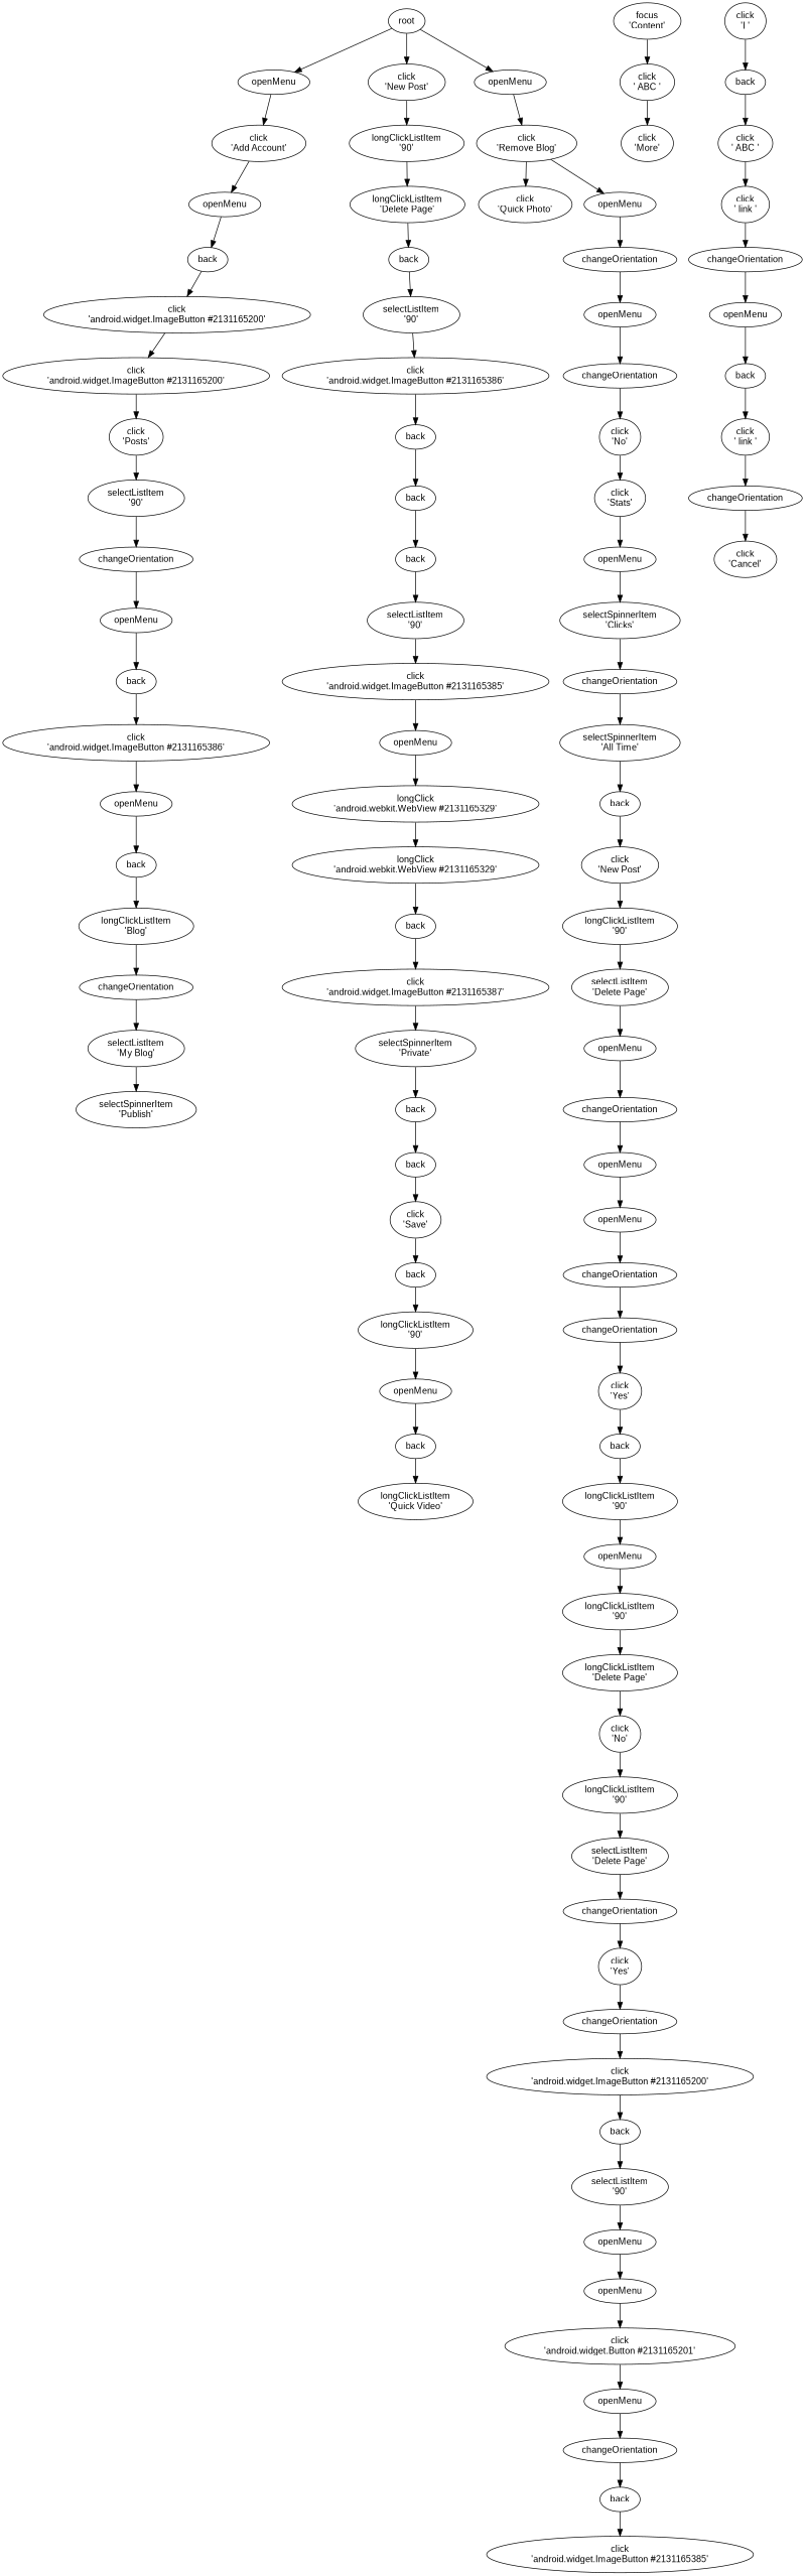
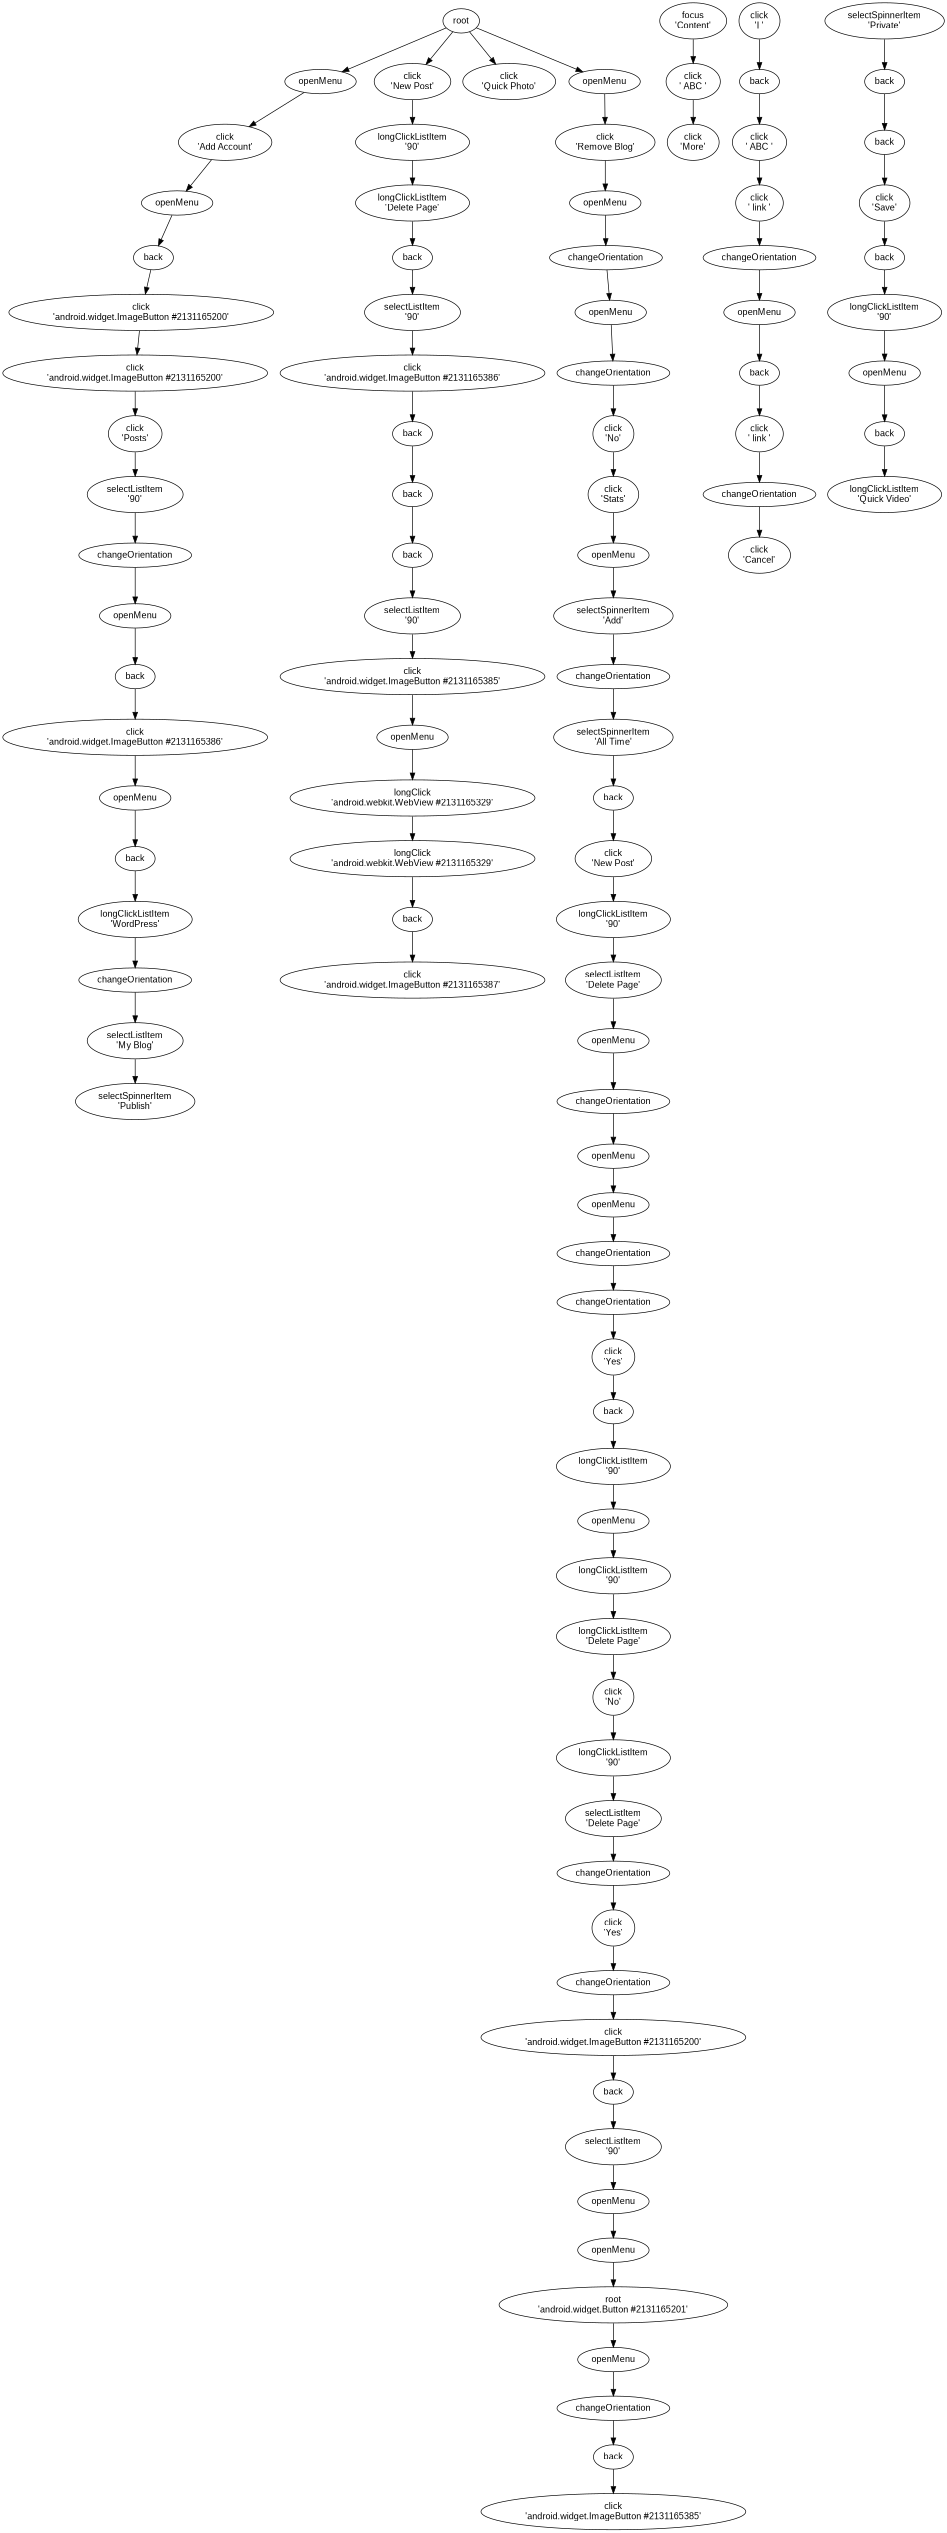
  digraph {
    fontname="Liberation Sans"
    node [fontname="Liberation Sans"]
    edge [fontname="Liberation Sans"]
    n1 [label=openMenu]
    n2 [label="click\n'Add Account'"]
    root
    n4 [label="click\n'New Post'"]
    n5 [label="click\n'Quick Photo'"]
    n6 [label=openMenu]
    n7 [label="longClickListItem\n'90'"]
    n8 [label="click\n'Remove Blog'"]
    n9 [label=openMenu]
    n10 [label=back]
    n11 [label="click\n'android.widget.ImageButton #2131165200'"]
    n12 [label="click\n'android.widget.ImageButton #2131165200'"]
    n13 [label="click\n'Posts'"]
    n14 [label="selectListItem\n'90'"]
    n15 [label=changeOrientation]
    n16 [label=openMenu]
    n17 [label=back]
    n18 [label="click\n'android.widget.ImageButton #2131165386'"]
    n19 [label=openMenu]
    n20 [label=back]
-   n21 [label="longClickListItem\n'Blog'"]
+   n21 [label="longClickListItem\n'WordPress'"]
    n22 [label=changeOrientation]
    n23 [label="selectListItem\n'My Blog'"]
    n24 [label="selectSpinnerItem\n'Publish'"]
    n25 [label="focus\n'Content'"]
    n26 [label="click\n' ABC '"]
    n27 [label="click\n'More'"]
    n28 [label="click\n'I '"]
    n29 [label=back]
    n30 [label="click\n' ABC '"]
    n31 [label="click\n' link '"]
    n32 [label=changeOrientation]
    n33 [label=openMenu]
    n34 [label=back]
    n35 [label="click\n' link '"]
    n36 [label=changeOrientation]
    n37 [label="click\n'Cancel'"]
    n38 [label="longClickListItem\n'Delete Page'"]
    n39 [label=back]
    n40 [label="selectListItem\n'90'"]
    n41 [label="click\n'android.widget.ImageButton #2131165386'"]
    n42 [label=back]
    n43 [label=back]
    n44 [label=back]
    n45 [label="selectListItem\n'90'"]
    n46 [label="click\n'android.widget.ImageButton #2131165385'"]
    n47 [label=openMenu]
    n48 [label="longClick\n'android.webkit.WebView #2131165329'"]
    n49 [label="longClick\n'android.webkit.WebView #2131165329'"]
    n50 [label=back]
    n51 [label="click\n'android.widget.ImageButton #2131165387'"]
    n52 [label="selectSpinnerItem\n'Private'"]
    n53 [label=back]
    n54 [label=back]
    n55 [label="click\n'Save'"]
    n56 [label=back]
    n57 [label="longClickListItem\n'90'"]
    n58 [label=openMenu]
    n59 [label=back]
    n60 [label="longClickListItem\n'Quick Video'"]
    n61 [label=openMenu]
    n62 [label=changeOrientation]
    n63 [label=openMenu]
    n64 [label=changeOrientation]
    n65 [label="click\n'No'"]
    n66 [label="click\n'Stats'"]
    n67 [label=openMenu]
-   n68 [label="selectSpinnerItem\n'Clicks'"]
+   n68 [label="selectSpinnerItem\n'Add'"]
    n69 [label=changeOrientation]
    n70 [label="selectSpinnerItem\n'All Time'"]
    n71 [label=back]
    n72 [label="click\n'New Post'"]
    n73 [label="longClickListItem\n'90'"]
    n74 [label="selectListItem\n'Delete Page'"]
    n75 [label=openMenu]
    n76 [label=changeOrientation]
    n77 [label=openMenu]
    n78 [label=openMenu]
    n79 [label=changeOrientation]
    n80 [label=changeOrientation]
    n81 [label="click\n'Yes'"]
    n82 [label=back]
    n83 [label="longClickListItem\n'90'"]
    n84 [label=openMenu]
    n85 [label="longClickListItem\n'90'"]
    n86 [label="longClickListItem\n'Delete Page'"]
    n87 [label="click\n'No'"]
    n88 [label="longClickListItem\n'90'"]
    n89 [label="selectListItem\n'Delete Page'"]
    n90 [label=changeOrientation]
    n91 [label="click\n'Yes'"]
    n92 [label=changeOrientation]
    n93 [label="click\n'android.widget.ImageButton #2131165200'"]
    n94 [label=back]
    n95 [label="selectListItem\n'90'"]
    n96 [label=openMenu]
    n97 [label=openMenu]
-   n98 [label="click\n'android.widget.Button #2131165201'"]
+   n98 [label="root\n'android.widget.Button #2131165201'"]
    n99 [label=openMenu]
    n100 [label=changeOrientation]
    n101 [label=back]
    n102 [label="click\n'android.widget.ImageButton #2131165385'"]
    n1 -> n2
    n2 -> n9
    root -> n1
    root -> n4
-   n8 -> n5
+   root -> n5
    root -> n6
    n4 -> n7
    n6 -> n8
    n7 -> n38
    n8 -> n61
    n9 -> n10
    n10 -> n11
    n11 -> n12
    n12 -> n13
    n13 -> n14
    n14 -> n15
    n15 -> n16
    n16 -> n17
    n17 -> n18
    n18 -> n19
    n19 -> n20
    n20 -> n21
    n21 -> n22
    n22 -> n23
    n23 -> n24
    n25 -> n26
    n26 -> n27
    n28 -> n29
    n29 -> n30
    n30 -> n31
    n31 -> n32
    n32 -> n33
    n33 -> n34
    n34 -> n35
    n35 -> n36
    n36 -> n37
    n38 -> n39
    n39 -> n40
    n40 -> n41
    n41 -> n42
    n42 -> n43
    n43 -> n44
    n44 -> n45
    n45 -> n46
    n46 -> n47
    n47 -> n48
    n48 -> n49
    n49 -> n50
    n50 -> n51
-   n51 -> n52
    n52 -> n53
    n53 -> n54
    n54 -> n55
    n55 -> n56
    n56 -> n57
    n57 -> n58
    n58 -> n59
    n59 -> n60
    n61 -> n62
    n62 -> n63
    n63 -> n64
    n64 -> n65
    n65 -> n66
    n66 -> n67
    n67 -> n68
    n68 -> n69
    n69 -> n70
    n70 -> n71
    n71 -> n72
    n72 -> n73
    n73 -> n74
    n74 -> n75
    n75 -> n76
    n76 -> n77
    n77 -> n78
    n78 -> n79
    n79 -> n80
    n80 -> n81
    n81 -> n82
    n82 -> n83
    n83 -> n84
    n84 -> n85
    n85 -> n86
    n86 -> n87
    n87 -> n88
    n88 -> n89
    n89 -> n90
    n90 -> n91
    n91 -> n92
    n92 -> n93
    n93 -> n94
    n94 -> n95
    n95 -> n96
    n96 -> n97
    n97 -> n98
    n98 -> n99
    n99 -> n100
    n100 -> n101
    n101 -> n102
  }
